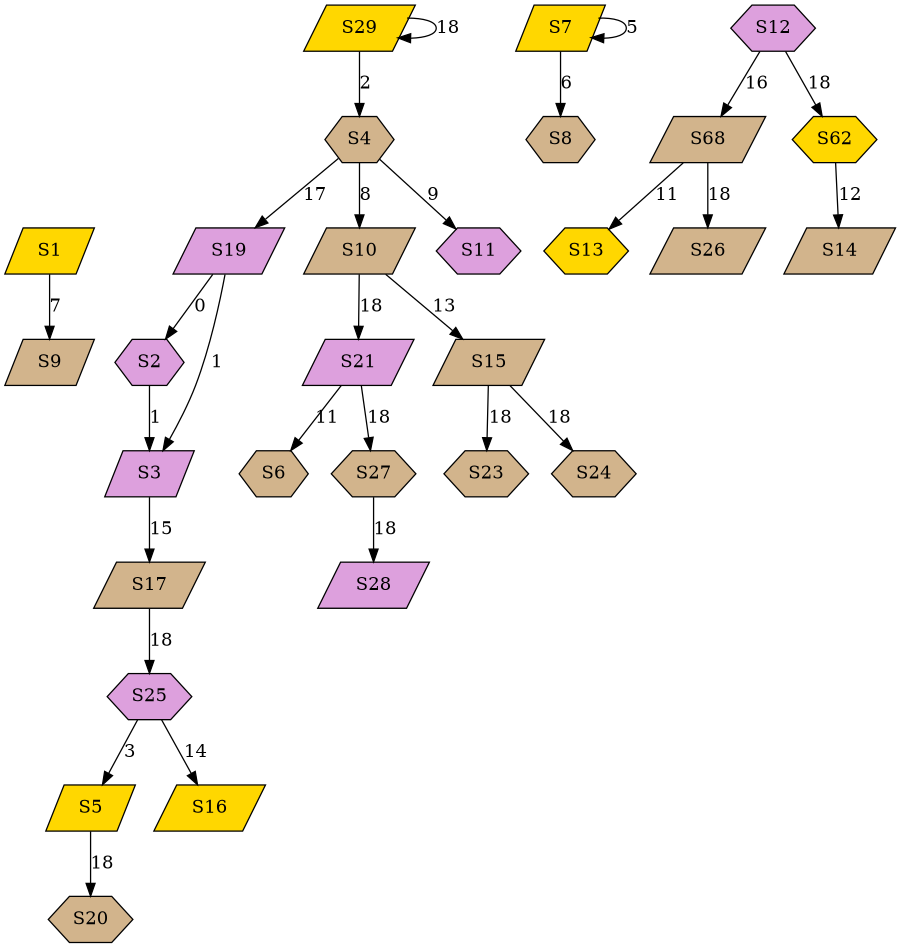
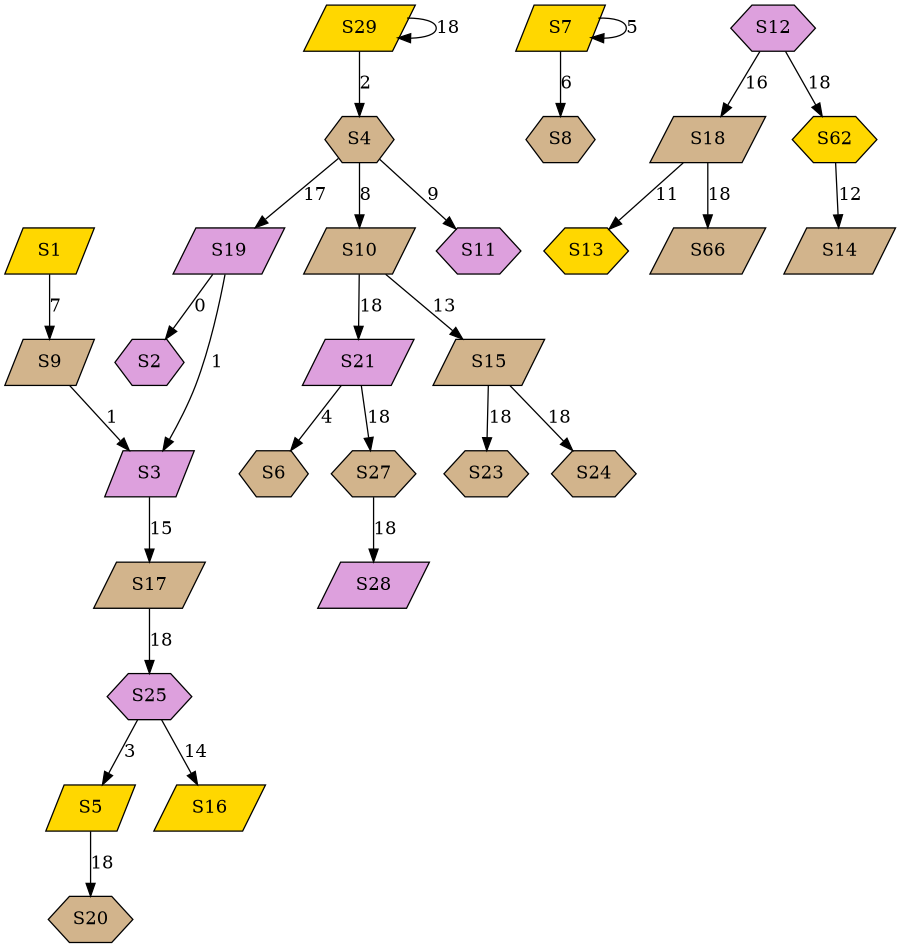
  strict digraph {
    node [fillcolor=tan shape=parallelogram style=filled]
    S19 [fillcolor=plum]
    S2 [fillcolor=plum shape=hexagon]
    S3 [fillcolor=plum]
    S17
    S25 [fillcolor=plum shape=hexagon]
    S29 [fillcolor=gold]
    S4 [shape=hexagon]
    S10
    S11 [fillcolor=plum shape=hexagon]
    S21 [fillcolor=plum]
    S15
    S5 [fillcolor=gold]
    S16 [fillcolor=gold]
    S20 [shape=hexagon]
    S6 [shape=hexagon]
    S27 [shape=hexagon]
    S28 [fillcolor=plum]
    S7 [fillcolor=gold]
    S8 [shape=hexagon]
    S1 [fillcolor=gold]
    S9
    S12 [fillcolor=plum shape=hexagon]
-   S18 [label=S68]
+   S18
    n24 [fillcolor=gold label=S62 shape=hexagon]
    S23 [shape=hexagon]
    S24 [shape=hexagon]
    S13 [fillcolor=gold shape=hexagon]
-   S26
+   S26 [label=S66]
    S14
    S19 -> S2 [label=0]
    S19 -> S3 [label=1]
    S3 -> S17 [label=15]
    S17 -> S25 [label=18]
    S25 -> S5 [label=3]
    S25 -> S16 [label=14]
    S29 -> S29 [label=18]
    S29 -> S4 [label=2]
    S4 -> S19 [label=17]
    S4 -> S10 [label=8]
    S4 -> S11 [label=9]
    S10 -> S21 [label=18]
    S10 -> S15 [label=13]
-   S21 -> S6 [label=11]
+   S21 -> S6 [label=4]
    S21 -> S27 [label=18]
    S15 -> S23 [label=18]
    S15 -> S24 [label=18]
    S5 -> S20 [label=18]
    S27 -> S28 [label=18]
    S7 -> S7 [label=5]
    S7 -> S8 [label=6]
    S1 -> S9 [label=7]
-   S2 -> S3 [label=1]
+   S9 -> S3 [label=1]
    S12 -> S18 [label=16]
    S12 -> n24 [label=18]
    S18 -> S13 [label=11]
    S18 -> S26 [label=18]
    n24 -> S14 [label=12]
  }
